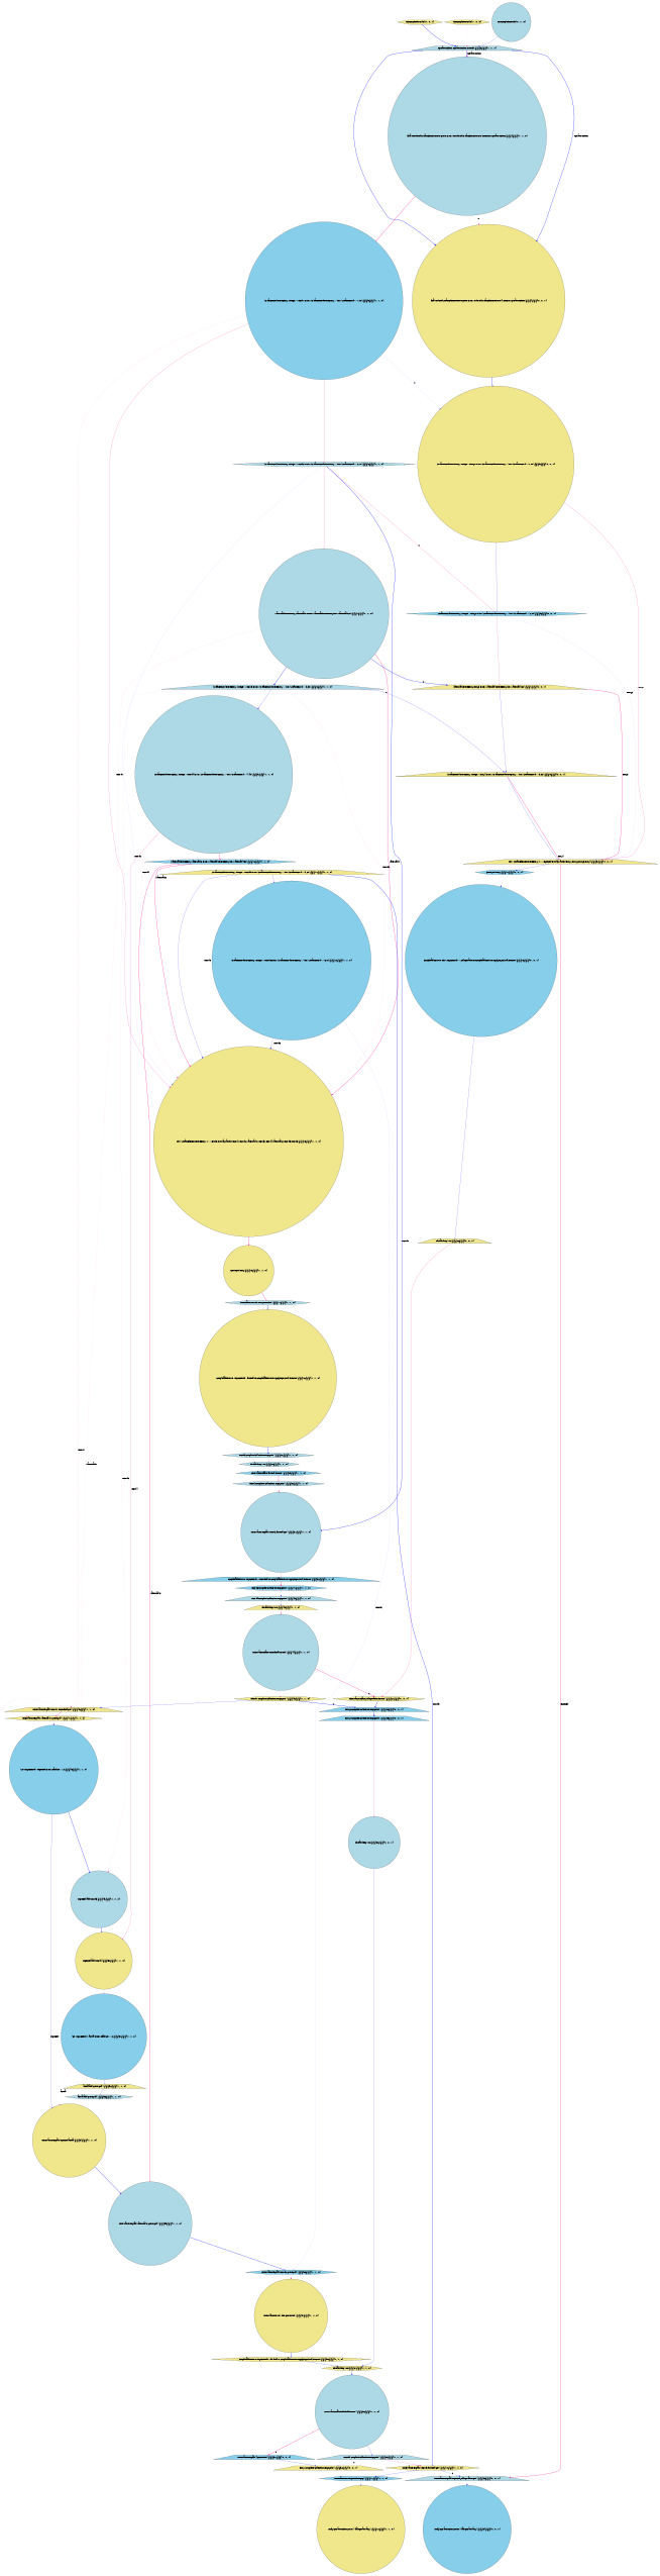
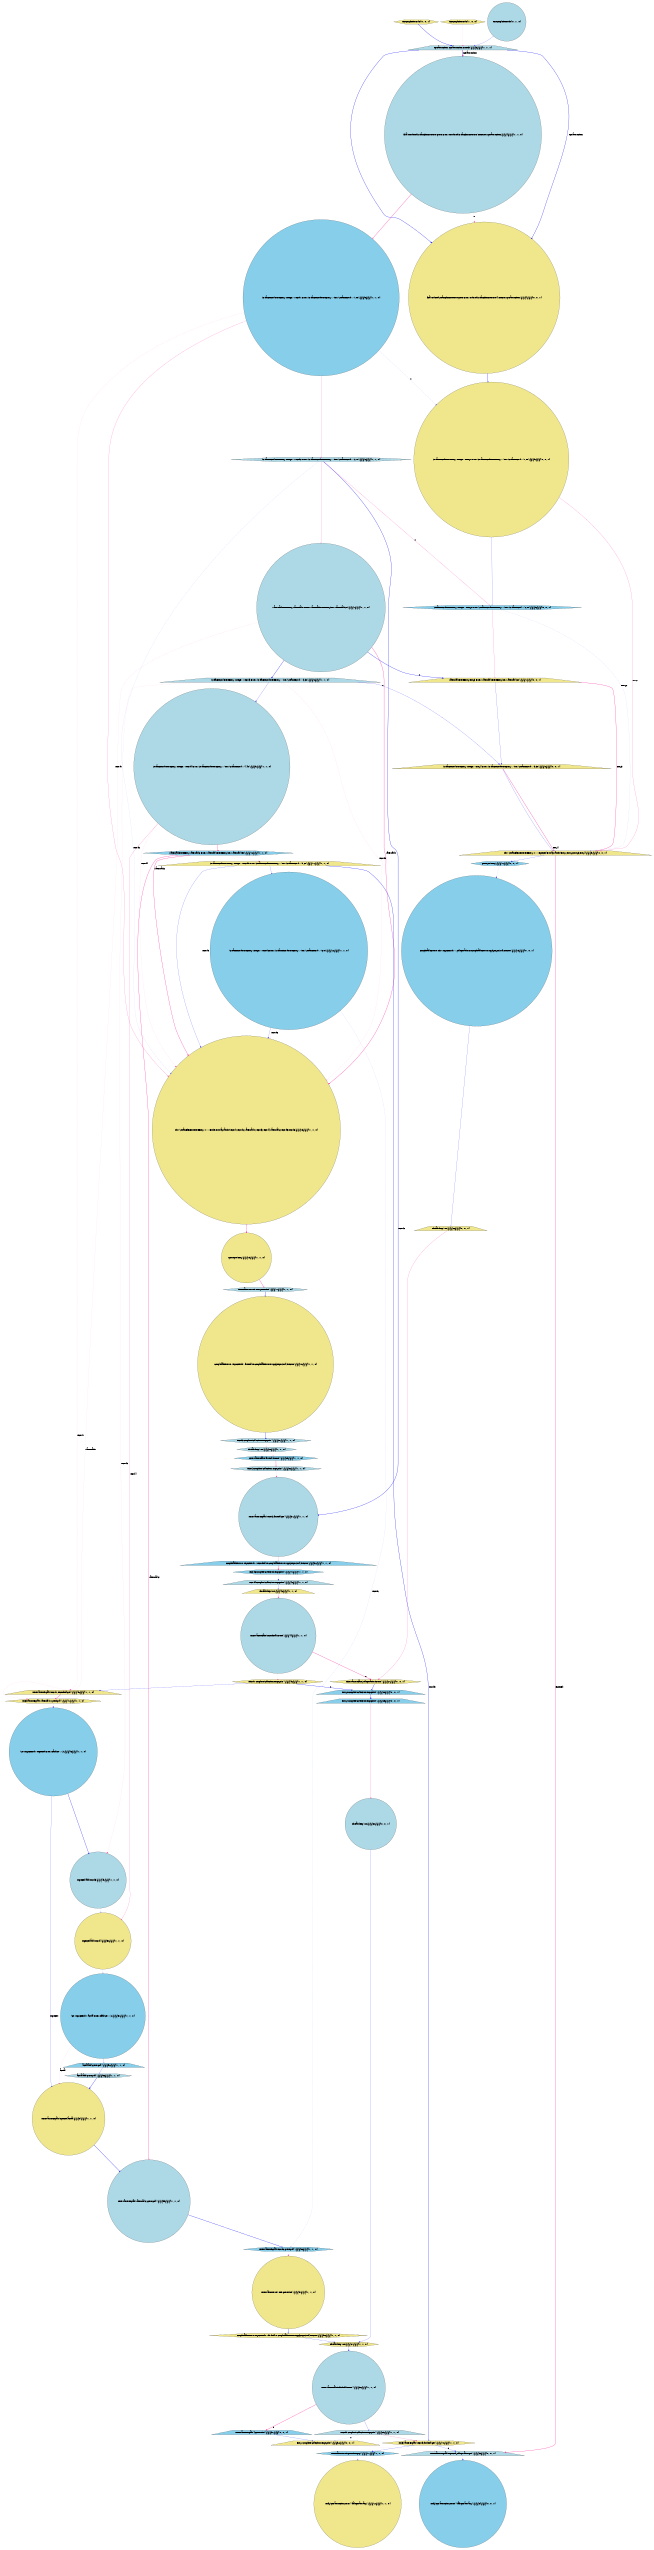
  digraph {
    fontname="DejaVu Serif"
    node [fillcolor=khaki fontname="DejaVu Serif" shape=circle style=filled]
    edge [arrowhead=diamond color=blue fontname="DejaVu Serif" style=solid]
    n1 [label="List<StreamElementQueueEntry<?>> expected = Arrays.asList(entry1,entry2,entry3,entry4)@@@9@@@['0', '0', '1']" shape=trapezium]
    n2 [fillcolor=lightblue label="Assert.assertEquals(expected,pollOperation.get())@@@33@@@['0', '0', '1']" shape=trapezium]
    n3 [fillcolor=skyblue label="queue.put(entry)@@@11@@@['0', '0', '1']" shape=hexagon]
    n4 [fillcolor=skyblue label="verify(operatorActions,never()).failOperator(any())@@@34@@@['0', '0', '1']"]
    n5 [fillcolor=skyblue label="CompletableFuture<List<AsyncResult>> pollOperation = CompletableFuture.supplyAsync(null,executor)@@@13@@@['0', '0', '1']"]
    n6 [fillcolor=lightblue label="StreamRecordQueueEntry<Integer> record3 = new StreamRecordQueueEntry<>(new StreamRecord<>(3,3L))@@@8@@@['1', '1', '0']" shape=trapezium]
    n7 [label="StreamRecordQueueEntry<Integer> entry4 = new StreamRecordQueueEntry<>(new StreamRecord<>(3,3L))@@@8@@@['0', '0', '1']" shape=trapezium]
    n8 [fillcolor=lightblue label="expected.add(record3)@@@49@@@['1', '1', '0']"]
    n9 [fillcolor=lightblue label="StreamRecordQueueEntry<Integer> record4 = new StreamRecordQueueEntry<>(new StreamRecord<>(4,4L))@@@9@@@['1', '1', '0']"]
    n10 [label="List<StreamElementQueueEntry<?>> entries = Arrays.asList(record1,record2,watermark1,record3,record4,watermark2,record5,record6)@@@13@@@['1', '1', '0']"]
    n11 [label="expected.add(record4)@@@50@@@['1', '1', '0']"]
    n12 [fillcolor=skyblue label="WatermarkQueueEntry watermark2 = new WatermarkQueueEntry(new Watermark(5L))@@@10@@@['1', '1', '0']" shape=hexagon]
    n13 [label="queue.put(entry)@@@15@@@['1', '1', '0']"]
    n14 [label="Thread.sleep(10L)@@@67@@@['1', '1', '0']" shape=hexagon]
    n15 [fillcolor=lightblue label="Assert.assertFalse(thirdPoll.isDone())@@@68@@@['1', '1', '0']"]
    n16 [fillcolor=skyblue label="Assert.assertEquals(4,queue.size())@@@31@@@['0', '0', '1']" shape=trapezium]
    n17 [fillcolor=lightblue label="record5.complete(Collections.emptyList())@@@69@@@['1', '1', '0']" shape=trapezium]
    n18 [fillcolor=skyblue label="StreamRecordQueueEntry<Integer> record1 = new StreamRecordQueueEntry<>(new StreamRecord<>(1,0L))@@@5@@@['1', '1', '0']"]
    n19 [label="StreamRecordQueueEntry<Integer> entry1 = new StreamRecordQueueEntry<>(new StreamRecord<>(1,0L))@@@5@@@['0', '0', '1']"]
    n20 [fillcolor=lightblue label="StreamRecordQueueEntry<Integer> record2 = new StreamRecordQueueEntry<>(new StreamRecord<>(2,1L))@@@6@@@['1', '1', '0']" shape=hexagon]
    n21 [label="Assert.assertEquals(record1,secondPoll.get())@@@46@@@['1', '1', '0']" shape=trapezium]
    n22 [fillcolor=skyblue label="StreamRecordQueueEntry<Integer> entry2 = new StreamRecordQueueEntry<>(new StreamRecord<>(2,1L))@@@6@@@['0', '0', '1']" shape=hexagon]
    n23 [fillcolor=lightblue label="WatermarkQueueEntry watermark1 = new WatermarkQueueEntry(new Watermark(2L))@@@7@@@['1', '1', '0']"]
    n24 [fillcolor=lightblue label="Assert.assertEquals(record2,firstPoll.get())@@@31@@@['1', '1', '0']"]
    n25 [label="Assert.assertEquals(watermark1,queue.poll())@@@47@@@['1', '1', '0']" shape=hexagon]
    n26 [label="verify(operatorActions,never()).failOperator(any())@@@72@@@['1', '1', '0']"]
    n27 [fillcolor=skyblue label="Assert.assertTrue(queue.isEmpty())@@@71@@@['1', '1', '0']" shape=hexagon]
    n28 [fillcolor=lightblue label="OperatorActions operatorActions = mock()@@@3@@@['1', '1', '1']" shape=trapezium]
    n29 [fillcolor=lightblue label="final UnorderedStreamElementQueue queue = new UnorderedStreamElementQueue(8,executor,operatorActions)@@@4@@@['1', '1', '0']"]
    n30 [label="final OrderedStreamElementQueue queue = new OrderedStreamElementQueue(4,executor,operatorActions)@@@4@@@['0', '0', '1']"]
    n31 [fillcolor=skyblue label="Assert.assertFalse(firstPoll.isDone())@@@29@@@['1', '1', '0']" shape=hexagon]
    n32 [fillcolor=lightblue label="record2.complete(Collections.emptyList())@@@30@@@['1', '1', '0']" shape=hexagon]
    n33 [label="testCompletionOrder['0', '0', '1']" shape=hexagon]
    n34 [fillcolor=lightblue label="Assert.assertTrue(8 == queue.size())@@@17@@@['1', '1', '0']" shape=hexagon]
    n35 [label="CompletableFuture<AsyncResult> firstPoll = CompletableFuture.supplyAsync(null,executor)@@@18@@@['1', '1', '0']"]
    n36 [fillcolor=lightblue label="actual.add(queue.poll())@@@53@@@['1', '1', '0']" shape=hexagon]
    n37 [label="Assert.assertEquals(expected,actual)@@@54@@@['1', '1', '0']"]
    n38 [fillcolor=lightblue label="Assert.assertEquals(watermark2,queue.poll())@@@55@@@['1', '1', '0']"]
    n39 [fillcolor=lightblue label="record3.complete(Collections.emptyList())@@@27@@@['1', '1', '0']" shape=hexagon]
    n40 [fillcolor=lightblue label="Thread.sleep(10L)@@@28@@@['1', '1', '0']" shape=hexagon]
    n41 [label="CompletableFuture<AsyncResult> thirdPoll = CompletableFuture.supplyAsync(null,executor)@@@58@@@['1', '1', '0']" shape=hexagon]
    n42 [fillcolor=skyblue label="StreamRecordQueueEntry<Integer> record6 = new StreamRecordQueueEntry<>(new StreamRecord<>(6,7L))@@@12@@@['1', '1', '0']"]
    n43 [fillcolor=skyblue label="Assert.assertEquals(record6,queue.poll())@@@56@@@['1', '1', '0']" shape=hexagon]
    n44 [label="Assert.assertTrue(1 == queue.size())@@@57@@@['1', '1', '0']"]
    n45 [label="Thread.sleep(10L)@@@43@@@['1', '1', '0']" shape=trapezium]
    n46 [fillcolor=lightblue label="Assert.assertFalse(secondPoll.isDone())@@@44@@@['1', '1', '0']"]
    n47 [label="Assert.assertFalse(pollOperation.isDone())@@@27@@@['0', '0', '1']" shape=hexagon]
    n48 [label="record1.complete(Collections.emptyList())@@@45@@@['1', '1', '0']" shape=hexagon]
    n49 [label="WatermarkQueueEntry entry3 = new WatermarkQueueEntry(new Watermark(2L))@@@7@@@['0', '0', '1']" shape=trapezium]
    n50 [fillcolor=skyblue label="Set<AsyncResult> actual = new HashSet<>(2)@@@51@@@['1', '1', '0']"]
    n51 [fillcolor=lightblue label="record4.complete(Collections.emptyList())@@@42@@@['1', '1', '0']" shape=trapezium]
-   n52 [label="actual.add(queue.poll())@@@52@@@['1', '1', '0']" shape=trapezium]
+   n52 [fillcolor=skyblue label="actual.add(queue.poll())@@@52@@@['1', '1', '0']" shape=trapezium]
    n53 [label="entry1.complete(Collections.emptyList())@@@32@@@['0', '0', '1']" shape=trapezium]
    n54 [label="testCompletionOrder['1', '0', '0']" shape=hexagon]
    n55 [label="Thread.sleep(10L)@@@26@@@['0', '0', '1']" shape=trapezium]
    n56 [fillcolor=skyblue label="CompletableFuture<AsyncResult> secondPoll = CompletableFuture.supplyAsync(null,executor)@@@32@@@['1', '1', '0']" shape=trapezium]
    n57 [label="StreamRecordQueueEntry<Integer> record5 = new StreamRecordQueueEntry<>(new StreamRecord<>(5,6L))@@@11@@@['1', '1', '0']" shape=trapezium]
    n58 [label="Assert.assertEquals(record5,thirdPoll.get())@@@70@@@['1', '1', '0']" shape=hexagon]
    n59 [fillcolor=skyblue label="record6.complete(Collections.emptyList())@@@41@@@['1', '1', '0']" shape=hexagon]
    n60 [fillcolor=skyblue label="entry4.complete(Collections.emptyList())@@@29@@@['0', '0', '1']" shape=trapezium]
    n61 [fillcolor=lightblue label="Thread.sleep(10L)@@@30@@@['0', '0', '1']"]
    n62 [fillcolor=skyblue label="entry2.complete(Collections.emptyList())@@@28@@@['0', '0', '1']" shape=trapezium]
    n63 [fillcolor=lightblue label="testCompletionOrder['0', '1', '0']"]
    n64 [fillcolor=skyblue label="Set<AsyncResult> expected = new HashSet<>(2)@@@48@@@['1', '1', '0']"]
    n1 -> n2 [arrowhead=tee color=deeppink label=expected style=bold]
    n1 -> n3
    n2 -> n4 [style=dotted]
    n3 -> n5 [style=dotted]
    n5 -> n55 [arrowhead=odot]
    n6 -> n7 [label=0]
    n6 -> n8 [color=deeppink label=record3 style=dotted]
    n6 -> n9
    n6 -> n10 [arrowhead=odot color=deeppink label=record3 style=dotted]
    n7 -> n1 [arrowhead=odot color=deeppink label=entry4 style=bold]
    n7 -> n1 [arrowhead=odot]
-   n8 -> n11 [arrowhead=odot style=bold]
+   n8 -> n11 [arrowhead=odot style=dotted]
    n9 -> n10 [color=deeppink label=record4 style=dotted]
    n9 -> n11 [arrowhead=tee color=deeppink label=record4]
    n9 -> n12 [arrowhead=tee color=deeppink style=bold]
    n10 -> n13 [color=deeppink style=bold]
    n11 -> n50 [arrowhead=odot style=dotted]
    n12 -> n10 [color=deeppink label=watermark2 style=bold]
    n12 -> n38 [arrowhead=odot color=deeppink label=watermark2 style=bold]
    n12 -> n57 [arrowhead=tee color=deeppink style=dotted]
    n13 -> n34 [arrowhead=odot color=deeppink style=bold]
    n14 -> n15
    n15 -> n16 [color=deeppink label=0 style=bold]
    n15 -> n17 [arrowhead=tee]
    n16 -> n53 [arrowhead=tee]
    n17 -> n53 [arrowhead=odot label=0 style=dotted]
    n17 -> n58 [color=deeppink]
    n18 -> n10 [color=deeppink label=record1]
    n18 -> n19 [arrowhead=tee label=0 style=dotted]
    n18 -> n20 [arrowhead=tee color=deeppink]
    n18 -> n21 [color=deeppink label=record1 style=dotted]
    n19 -> n1 [arrowhead=tee color=deeppink label=entry1]
    n19 -> n22 [arrowhead=odot]
    n20 -> n10 [arrowhead=tee label=record2 style=dotted]
    n20 -> n22 [arrowhead=odot color=deeppink label=0]
    n20 -> n23 [arrowhead=odot color=deeppink]
    n20 -> n24 [arrowhead=tee label=record2 style=bold]
    n21 -> n25 [arrowhead=tee color=deeppink style=bold]
    n22 -> n1 [arrowhead=odot label=entry2 style=dotted]
    n22 -> n49 [arrowhead=odot color=deeppink]
    n23 -> n6 [style=bold]
    n23 -> n10 [color=deeppink label=watermark1 style=bold]
    n23 -> n25 [color=deeppink label=watermark1 style=dotted]
    n23 -> n49 [label=0 style=bold]
    n24 -> n56 [arrowhead=odot color=deeppink]
    n25 -> n64 [style=dotted]
    n27 -> n26 [arrowhead=tee style=dotted]
    n28 -> n29 [arrowhead=odot style=bold]
    n28 -> n29 [color=deeppink label=operatorActions]
    n28 -> n30 [style=bold]
    n28 -> n30 [arrowhead=tee label=operatorActions style=bold]
    n29 -> n18 [arrowhead=odot color=deeppink style=bold]
    n29 -> n30 [color=deeppink label=0 style=dotted]
    n30 -> n19 [arrowhead=odot style=bold]
    n31 -> n32 [arrowhead=odot color=deeppink style=bold]
    n32 -> n24 [color=deeppink style=dotted]
    n33 -> n28 [style=bold]
    n34 -> n35 [arrowhead=odot style=bold]
    n35 -> n39 [arrowhead=tee style=bold]
+   n36 -> n37 [style=bold]
    n37 -> n38 [arrowhead=tee style=bold]
    n38 -> n43 [arrowhead=odot style=bold]
    n39 -> n40 [arrowhead=odot color=deeppink style=dotted]
    n40 -> n31 [arrowhead=odot color=deeppink style=dotted]
    n41 -> n14 [arrowhead=tee]
    n42 -> n10
    n42 -> n10 [arrowhead=odot color=deeppink label=record6 style=dotted]
    n42 -> n43 [arrowhead=odot label=record6 style=dotted]
    n43 -> n44 [color=deeppink style=dotted]
    n44 -> n41 [arrowhead=odot style=bold]
    n45 -> n46 [color=deeppink]
    n46 -> n47 [color=deeppink label=0 style=bold]
    n46 -> n48 [arrowhead=tee color=deeppink style=dotted]
    n47 -> n62 [arrowhead=tee style=bold]
    n48 -> n21
    n48 -> n62 [arrowhead=tee label=0 style=bold]
    n49 -> n1 [arrowhead=odot color=deeppink label=entry3 style=bold]
    n49 -> n7
    n50 -> n37 [arrowhead=tee color=deeppink label=actual style=dotted]
    n50 -> n52 [arrowhead=odot]
    n51 -> n45 [arrowhead=tee]
    n52 -> n36 [arrowhead=odot]
    n53 -> n2 [arrowhead=odot color=deeppink style=dotted]
    n54 -> n28 [arrowhead=tee color=deeppink style=dotted]
    n55 -> n47 [color=deeppink]
    n56 -> n59 [color=deeppink style=bold]
    n57 -> n10 [label=record5]
    n57 -> n42 [arrowhead=tee]
    n57 -> n58 [arrowhead=odot label=record5 style=bold]
    n58 -> n2 [label=0]
    n58 -> n27
    n59 -> n51 [style=dotted]
    n60 -> n61 [arrowhead=tee color=deeppink]
    n61 -> n14
    n62 -> n60 [style=bold]
    n63 -> n28 [arrowhead=tee]
    n64 -> n8 [arrowhead=tee style=bold]
    n64 -> n37 [arrowhead=tee label=expected]
  }
